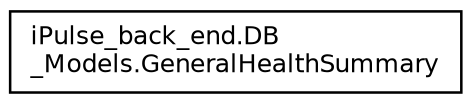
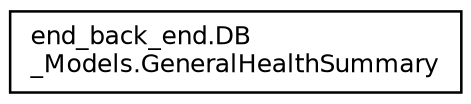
  digraph {
    rankdir=LR
-   n1 [color=black fillcolor=white fontname=Helvetica fontsize=10 height=0.2 label="iPulse_back_end.DB\l_Models.GeneralHealthSummary" shape=record style=filled width=0.4]
+   n1 [color=black fillcolor=white fontname=Helvetica fontsize=10 height=0.2 label="end_back_end.DB\l_Models.GeneralHealthSummary" shape=record style=filled width=0.4]
  }
